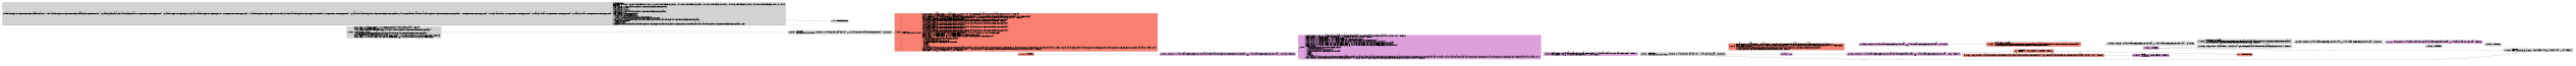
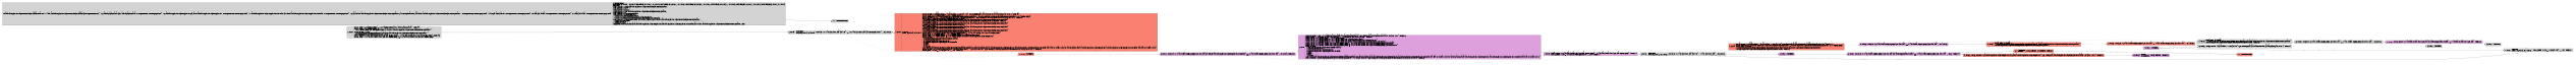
  digraph {
    rankdir=LR
    node [fillcolor=lightgrey shape=record style=filled]
    edge [style=dotted]
    n1 [label="{0\:\ ?|MTH_ENTER_BLOCK\l}"]
    n2 [label="{2\:\ 0x0000|0x0000: MOVE  (r8 I:??[OBJECT, ARRAY]) = (r15 I:??[OBJECT, ARRAY] A[D('c' android.graphics.Canvas)])  (LINE:1997)\l0x0001: MOVE  (r9 I:??[OBJECT, ARRAY]) = \l  (r18 I:??[OBJECT, ARRAY] A[D('recoverAnimationList' java.util.List\<androidx.recyclerview.widget.ItemTouchHelper$RecoverAnimation\>)])\l \l0x0003: INVOKE  (r10 I:int) = \l  (r18 I:java.util.List A[D('recoverAnimationList' java.util.List\<androidx.recyclerview.widget.ItemTouchHelper$RecoverAnimation\>)])\l type: INTERFACE call: java.util.List.size():int A[MD:():int (c)]\l0x0007: CONST  (r0 I:??[int, float, boolean, short, byte, char, OBJECT, ARRAY]) = (0 ??[int, float, boolean, short, byte, char, OBJECT, ARRAY])  (LINE:1998)\l0x0008: MOVE  (r11 I:??[int, float, boolean, short, byte, char, OBJECT, ARRAY]) = (r0 I:??[int, float, boolean, short, byte, char, OBJECT, ARRAY]) \l}"]
    n3 [label="{3\:\ 0x0009|LOOP_START\lLOOP:0: B:3:0x0009\-\>B:4:0x000b\l|0x0009: IF  (r11 I:??[int, byte, short, char] A[D('i' int)]) \>= (r10 I:??[int, byte, short, char] A[D('recoverAnimSize' int)])  \-\> B:21:0x002c \l}"]
    n4 [fillcolor=salmon label="{4\:\ 0x000b|LOOP_END\lLOOP:0: B:3:0x0009\-\>B:4:0x000b\l|0x000b: INVOKE  (r0 I:java.lang.Object) = (r9 I:java.util.List), (r11 I:int A[D('i' int)]) type: INTERFACE call: java.util.List.get(int):java.lang.Object A[MD:(int):E (c)] (LINE:1999)\l0x000f: MOVE  (r12 I:??[OBJECT, ARRAY]) = (r0 I:??[OBJECT, ARRAY]) \l0x0010: CHECK_CAST (r12 I:androidx.recyclerview.widget.ItemTouchHelper$RecoverAnimation) = (androidx.recyclerview.widget.ItemTouchHelper$RecoverAnimation) (r12 I:??[OBJECT, ARRAY]) \l0x0012: INVOKE  (r13 I:int) = (r15 I:android.graphics.Canvas A[D('c' android.graphics.Canvas)]) type: VIRTUAL call: android.graphics.Canvas.save():int A[MD:():int (c)] (LINE:2000)\l0x0016: IGET  (r3 I:androidx.recyclerview.widget.RecyclerView$ViewHolder) = \l  (r12 I:androidx.recyclerview.widget.ItemTouchHelper$RecoverAnimation A[D('anim' androidx.recyclerview.widget.ItemTouchHelper$RecoverAnimation)])\l androidx.recyclerview.widget.ItemTouchHelper.RecoverAnimation.mViewHolder androidx.recyclerview.widget.RecyclerView$ViewHolder  (LINE:2001)\l0x0018: IGET  (r4 I:float) = \l  (r12 I:androidx.recyclerview.widget.ItemTouchHelper$RecoverAnimation A[D('anim' androidx.recyclerview.widget.ItemTouchHelper$RecoverAnimation)])\l androidx.recyclerview.widget.ItemTouchHelper.RecoverAnimation.mX float \l0x001a: IGET  (r5 I:float) = \l  (r12 I:androidx.recyclerview.widget.ItemTouchHelper$RecoverAnimation A[D('anim' androidx.recyclerview.widget.ItemTouchHelper$RecoverAnimation)])\l androidx.recyclerview.widget.ItemTouchHelper.RecoverAnimation.mY float \l0x001c: IGET  (r6 I:int) = \l  (r12 I:androidx.recyclerview.widget.ItemTouchHelper$RecoverAnimation A[D('anim' androidx.recyclerview.widget.ItemTouchHelper$RecoverAnimation)])\l androidx.recyclerview.widget.ItemTouchHelper.RecoverAnimation.mActionState int \l0x001e: CONST  (r7 I:??[int, float, boolean, short, byte, char, OBJECT, ARRAY]) = (0 ??[int, float, boolean, short, byte, char, OBJECT, ARRAY]) \l0x001f: MOVE  (r0 I:??[OBJECT, ARRAY]) = (r14 I:??[OBJECT, ARRAY]) \l0x0020: MOVE  (r1 I:??[OBJECT, ARRAY]) = (r15 I:??[OBJECT, ARRAY] A[D('c' android.graphics.Canvas)]) \l0x0021: MOVE  (r2 I:??[OBJECT, ARRAY]) = (r16 I:??[OBJECT, ARRAY] A[D('parent' androidx.recyclerview.widget.RecyclerView)]) \l0x0023: INVOKE  \l  (r0 I:androidx.recyclerview.widget.ItemTouchHelper$Callback)\l  (r1 I:android.graphics.Canvas)\l  (r2 I:androidx.recyclerview.widget.RecyclerView)\l  (r3 I:androidx.recyclerview.widget.RecyclerView$ViewHolder)\l  (r4 I:float)\l  (r5 I:float)\l  (r6 I:int)\l  (r7 I:boolean)\l type: VIRTUAL call: androidx.recyclerview.widget.ItemTouchHelper.Callback.onChildDrawOver(android.graphics.Canvas, androidx.recyclerview.widget.RecyclerView, androidx.recyclerview.widget.RecyclerView$ViewHolder, float, float, int, boolean):void A[MD:(android.graphics.Canvas, androidx.recyclerview.widget.RecyclerView, androidx.recyclerview.widget.RecyclerView$ViewHolder, float, float, int, boolean):void (m)]\l0x0026: INVOKE  (r15 I:android.graphics.Canvas A[D('c' android.graphics.Canvas)]), (r13 I:int A[D('count' int)]) type: VIRTUAL call: android.graphics.Canvas.restoreToCount(int):void A[MD:(int):void (c)] (LINE:2003)\l0x0029: ARITH  (r11 I:int) = (r11 I:int A[D('i' int)]) + (1 int)  (LINE:1998)\l}"]
    n5 [fillcolor=salmon label="{21\:\ 0x002c|SYNTHETIC\l}"]
    n6 [fillcolor=plum label="{5\:\ 0x002c|0x002c: IF  (r17 I:??[int, boolean, OBJECT, ARRAY, byte, short, char] A[D('selected' androidx.recyclerview.widget.RecyclerView$ViewHolder)]) == (0 ??[int, boolean, OBJECT, ARRAY, byte, short, char])  \-\> B:7:0x0045  (LINE:2005)\l}"]
    n7 [fillcolor=plum label="{6\:\ 0x002e|0x002e: INVOKE  (r11 I:int) = (r15 I:android.graphics.Canvas A[D('c' android.graphics.Canvas)]) type: VIRTUAL call: android.graphics.Canvas.save():int A[MD:():int (c)] (LINE:2006)\l0x0032: CONST  (r7 I:??[boolean, int, float, short, byte, char]) = (1 ??[boolean, int, float, short, byte, char])  (LINE:2007)\l0x0033: MOVE  (r0 I:??[OBJECT, ARRAY]) = (r14 I:??[OBJECT, ARRAY]) \l0x0034: MOVE  (r1 I:??[OBJECT, ARRAY]) = (r15 I:??[OBJECT, ARRAY] A[D('c' android.graphics.Canvas)]) \l0x0035: MOVE  (r2 I:??[OBJECT, ARRAY]) = (r16 I:??[OBJECT, ARRAY] A[D('parent' androidx.recyclerview.widget.RecyclerView)]) \l0x0037: MOVE  (r3 I:??[OBJECT, ARRAY]) = (r17 I:??[OBJECT, ARRAY] A[D('selected' androidx.recyclerview.widget.RecyclerView$ViewHolder)]) \l0x0039: MOVE  (r4 I:??[int, float, boolean, short, byte, char, OBJECT, ARRAY]) = (r20 I:??[int, float, boolean, short, byte, char, OBJECT, ARRAY] A[D('dX' float)]) \l0x003b: MOVE  (r5 I:??[int, float, boolean, short, byte, char, OBJECT, ARRAY]) = (r21 I:??[int, float, boolean, short, byte, char, OBJECT, ARRAY] A[D('dY' float)]) \l0x003d: MOVE  (r6 I:??[int, float, boolean, short, byte, char, OBJECT, ARRAY]) = (r19 I:??[int, float, boolean, short, byte, char, OBJECT, ARRAY] A[D('actionState' int)]) \l0x003f: INVOKE  \l  (r0 I:androidx.recyclerview.widget.ItemTouchHelper$Callback)\l  (r1 I:android.graphics.Canvas)\l  (r2 I:androidx.recyclerview.widget.RecyclerView)\l  (r3 I:androidx.recyclerview.widget.RecyclerView$ViewHolder)\l  (r4 I:float)\l  (r5 I:float)\l  (r6 I:int)\l  (r7 I:boolean)\l type: VIRTUAL call: androidx.recyclerview.widget.ItemTouchHelper.Callback.onChildDrawOver(android.graphics.Canvas, androidx.recyclerview.widget.RecyclerView, androidx.recyclerview.widget.RecyclerView$ViewHolder, float, float, int, boolean):void A[MD:(android.graphics.Canvas, androidx.recyclerview.widget.RecyclerView, androidx.recyclerview.widget.RecyclerView$ViewHolder, float, float, int, boolean):void (m)]\l0x0042: INVOKE  (r15 I:android.graphics.Canvas A[D('c' android.graphics.Canvas)]), (r11 I:int A[D('count' int)]) type: VIRTUAL call: android.graphics.Canvas.restoreToCount(int):void A[MD:(int):void (c)] (LINE:2008)\l}"]
    n8 [fillcolor=plum label="{7\:\ 0x0045|0x0045: CONST  (r0 I:??[int, float, boolean, short, byte, char, OBJECT, ARRAY]) = (0 ??[int, float, boolean, short, byte, char, OBJECT, ARRAY])  (LINE:2010)\l0x0046: ARITH  (r1 I:int) = (r10 I:int A[D('recoverAnimSize' int)]) + (\-1 int)  (LINE:2011)\l}"]
    n9 [label="{8\:\ 0x0048|LOOP_START\lLOOP:1: B:8:0x0048\-\>B:17:0x0061\l|0x0048: IF  (r1 I:??[int, byte, short, char] A[D('i' int)]) \< (0 ??[int, byte, short, char])  \-\> B:22:0x0064 \l}"]
    n10 [fillcolor=salmon label="{9\:\ 0x004a|0x004a: INVOKE  (r2 I:java.lang.Object) = (r9 I:java.util.List), (r1 I:int A[D('i' int)]) type: INTERFACE call: java.util.List.get(int):java.lang.Object A[MD:(int):E (c)] (LINE:2012)\l0x004e: CHECK_CAST (r2 I:androidx.recyclerview.widget.ItemTouchHelper$RecoverAnimation) = (androidx.recyclerview.widget.ItemTouchHelper$RecoverAnimation) (r2 I:??[OBJECT, ARRAY]) \l0x0050: IGET  (r3 I:boolean) = \l  (r2 I:androidx.recyclerview.widget.ItemTouchHelper$RecoverAnimation A[D('anim' androidx.recyclerview.widget.ItemTouchHelper$RecoverAnimation)])\l androidx.recyclerview.widget.ItemTouchHelper.RecoverAnimation.mEnded boolean  (LINE:2013)\l}"]
-   n11 [fillcolor=plum label="{22\:\ 0x0064|LINE\l}"]
+   n11 [fillcolor=plum label="{22\:\ 0x0064|SYNTHETIC\l}"]
    n12 [fillcolor=plum label="{10\:\ 0x0052|0x0052: IF  (r3 I:??[int, boolean, OBJECT, ARRAY, byte, short, char]) == (0 ??[int, boolean, OBJECT, ARRAY, byte, short, char])  \-\> B:14:0x005c \l}"]
    n13 [fillcolor=plum label="{18\:\ 0x0064|0x0064: IF  (r0 I:??[int, boolean, OBJECT, ARRAY, byte, short, char] A[D('hasRunningAnimation' boolean)]) == (0 ??[int, boolean, OBJECT, ARRAY, byte, short, char])  \-\> B:26:?  (LINE:2019)\l}"]
    n14 [fillcolor=salmon label="{11\:\ 0x0054|0x0054: IGET  (r3 I:boolean) = \l  (r2 I:androidx.recyclerview.widget.ItemTouchHelper$RecoverAnimation A[D('anim' androidx.recyclerview.widget.ItemTouchHelper$RecoverAnimation)])\l androidx.recyclerview.widget.ItemTouchHelper.RecoverAnimation.mIsPendingCleanup boolean \l}"]
    n15 [label="{14\:\ 0x005c|0x005c: IGET  (r3 I:boolean) = \l  (r2 I:androidx.recyclerview.widget.ItemTouchHelper$RecoverAnimation A[D('anim' androidx.recyclerview.widget.ItemTouchHelper$RecoverAnimation)])\l androidx.recyclerview.widget.ItemTouchHelper.RecoverAnimation.mEnded boolean  (LINE:2015)\l}"]
-   n16 [label="{12\:\ 0x0056|0x0056: IF  (r3 I:??[int, boolean, OBJECT, ARRAY, byte, short, char]) != (0 ??[int, boolean, OBJECT, ARRAY, byte, short, char])  \-\> B:14:0x005c \l}"]
+   n16 [fillcolor=salmon label="{12\:\ 0x0056|0x0056: IF  (r3 I:??[int, boolean, OBJECT, ARRAY, byte, short, char]) != (0 ??[int, boolean, OBJECT, ARRAY, byte, short, char])  \-\> B:14:0x005c \l}"]
    n17 [label="{15\:\ 0x005e|0x005e: IF  (r3 I:??[int, boolean, OBJECT, ARRAY, byte, short, char]) != (0 ??[int, boolean, OBJECT, ARRAY, byte, short, char])  \-\> B:25:0x0061 \l}"]
    n18 [label="{13\:\ 0x0058|0x0058: INVOKE  (r9 I:java.util.List), (r1 I:int A[D('i' int)]) type: INTERFACE call: java.util.List.remove(int):java.lang.Object A[MD:(int):E (c)] (LINE:2014)\l}"]
    n19 [fillcolor=plum label="{24\:\ 0x0061|SYNTHETIC\l}"]
    n20 [label="{17\:\ 0x0061|LOOP_END\lLOOP:1: B:8:0x0048\-\>B:17:0x0061\l|0x0061: ARITH  (r1 I:int) = (r1 I:int A[D('i' int)]) + (\-1 int)  (LINE:2011)\l}"]
    n21 [fillcolor=plum label="{16\:\ 0x0060|0x0060: CONST  (r0 I:??[boolean, int, float, short, byte, char] A[D('hasRunningAnimation' boolean)]) = (1 ??[boolean, int, float, short, byte, char])  (LINE:2016)\l}"]
    n22 [label="{25\:\ 0x0061|SYNTHETIC\l}"]
    n23 [label="{23\:\ 0x0061|SYNTHETIC\l}"]
    n24 [fillcolor=salmon label="{19\:\ 0x0066|0x0066: INVOKE  (r16 I:androidx.recyclerview.widget.RecyclerView A[D('parent' androidx.recyclerview.widget.RecyclerView)]) type: VIRTUAL call: androidx.recyclerview.widget.RecyclerView.invalidate():void A[MD:():void (s)] (LINE:2020)\l}"]
    n25 [fillcolor=salmon label="{26\:\ ?|SYNTHETIC\lRETURN\l|0x0069: RETURN   A[SYNTHETIC] (LINE:2022)\l}"]
    n26 [fillcolor=plum label="{20\:\ 0x0069|RETURN\lORIG_RETURN\l|0x0069: RETURN    (LINE:2022)\l}"]
    n27 [fillcolor=salmon label="{1\:\ ?|MTH_EXIT_BLOCK\l}"]
    n28 [label="{void androidx.recyclerview.widget.ItemTouchHelper.Callback.onDrawOver((r14 'this' I:androidx.recyclerview.widget.ItemTouchHelper$Callback A[IMMUTABLE_TYPE, THIS]), (r15 I:android.graphics.Canvas A[D('c' android.graphics.Canvas), IMMUTABLE_TYPE, METHOD_ARGUMENT]), (r16 I:androidx.recyclerview.widget.RecyclerView A[D('parent' androidx.recyclerview.widget.RecyclerView), IMMUTABLE_TYPE, METHOD_ARGUMENT]), (r17 I:androidx.recyclerview.widget.RecyclerView$ViewHolder A[D('selected' androidx.recyclerview.widget.RecyclerView$ViewHolder), IMMUTABLE_TYPE, METHOD_ARGUMENT]), (r18 I:java.util.List\<androidx.recyclerview.widget.ItemTouchHelper$RecoverAnimation\> A[D('recoverAnimationList' java.util.List\<androidx.recyclerview.widget.ItemTouchHelper$RecoverAnimation\>), IMMUTABLE_TYPE, METHOD_ARGUMENT]), (r19 I:int A[D('actionState' int), IMMUTABLE_TYPE, METHOD_ARGUMENT]), (r20 I:float A[D('dX' float), IMMUTABLE_TYPE, METHOD_ARGUMENT]), (r21 I:float A[D('dY' float), IMMUTABLE_TYPE, METHOD_ARGUMENT]))  | USE_LINES_HINTS\lBACK_EDGE: B:4:0x000b \-\> B:3:0x0009, BACK_EDGE: B:17:0x0061 \-\> B:8:0x0048, CROSS_EDGE: B:16:0x0060 \-\> B:17:0x0061, CROSS_EDGE: B:15:0x005e \-\> B:17:0x0061, CROSS_EDGE: B:10:0x0052 \-\> B:14:0x005c, CROSS_EDGE: B:18:0x0064 \-\> B:20:0x0069, CROSS_EDGE: B:5:0x002c \-\> B:7:0x0045\lDebug Info:\l  0x0012\-0x0029: r12 'anim' Landroidx\/recyclerview\/widget\/ItemTouchHelper$RecoverAnimation;\l  0x0016\-0x0029: r13 'count' I\l  0x0009\-0x002c: r11 'i' I\l  0x0032\-0x0045: r11 'count' I\l  0x0050\-0x0061: r2 'anim' Landroidx\/recyclerview\/widget\/ItemTouchHelper$RecoverAnimation;\l  0x0048\-0x0064: r1 'i' I\l  0x0046\-0x0069: r0 'hasRunningAnimation' Z\l  0x0007\-0x0069: r10 'recoverAnimSize' I\l  \-1 \-0x0069: r15 'c' Landroid\/graphics\/Canvas;\l  \-1 \-0x0069: r16 'parent' Landroidx\/recyclerview\/widget\/RecyclerView;\l  \-1 \-0x0069: r17 'selected' Landroidx\/recyclerview\/widget\/RecyclerView$ViewHolder;\l  0x0000\-0x0069: r18 'recoverAnimationList' Ljava\/util\/List;, signature: Ljava\/util\/List\<Landroidx\/recyclerview\/widget\/ItemTouchHelper$RecoverAnimation;\>;\l  \-1 \-0x0069: r19 'actionState' I\l  \-1 \-0x0069: r20 'dX' F\l  \-1 \-0x0069: r21 'dY' F\lSIGNATURE: (Landroid\/graphics\/Canvas;Landroidx\/recyclerview\/widget\/RecyclerView;Landroidx\/recyclerview\/widget\/RecyclerView$ViewHolder;Ljava\/util\/List\<Landroidx\/recyclerview\/widget\/ItemTouchHelper$RecoverAnimation;\>;IFF)V\l}"]
    n2 -> n1
    n2 -> n3 [style=solid]
    n3 -> n4 [style=solid]
    n3 -> n5
    n4 -> n3 [style=solid]
    n5 -> n6 [style=solid]
    n6 -> n7
    n6 -> n8
    n7 -> n8 [style=solid]
    n8 -> n9
    n9 -> n10
    n9 -> n11 [style=solid]
    n10 -> n12
    n11 -> n13 [style=solid]
    n12 -> n14 [style=solid]
    n12 -> n15
    n13 -> n24
    n13 -> n25 [style=solid]
    n14 -> n16
    n15 -> n17
    n16 -> n15
    n16 -> n18
    n17 -> n21
    n17 -> n22
    n19 -> n18 [style=solid]
    n19 -> n20 [style=solid]
    n20 -> n9 [style=solid]
    n21 -> n23
    n23 -> n20
    n24 -> n26 [style=solid]
    n25 -> n27 [style=solid]
    n26 -> n27
    n28 -> n1 [style=solid]
  }
